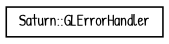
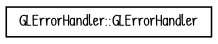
  digraph {
    rankdir=LR
    fontname="Patrick Hand"
-   n1 [color=black fillcolor=white fontname="Patrick Hand" fontsize=10 height=0.2 label="Saturn::GLErrorHandler" shape=record style=filled width=0.4]
+   n1 [color=black fillcolor=white fontname="Patrick Hand" fontsize=10 height=0.2 label="GLErrorHandler::GLErrorHandler" shape=record style=filled width=0.4]
  }
